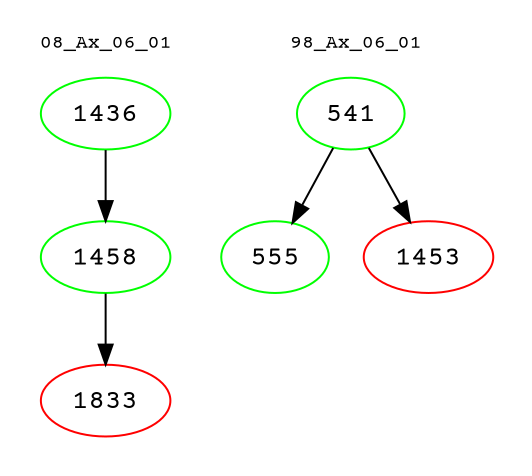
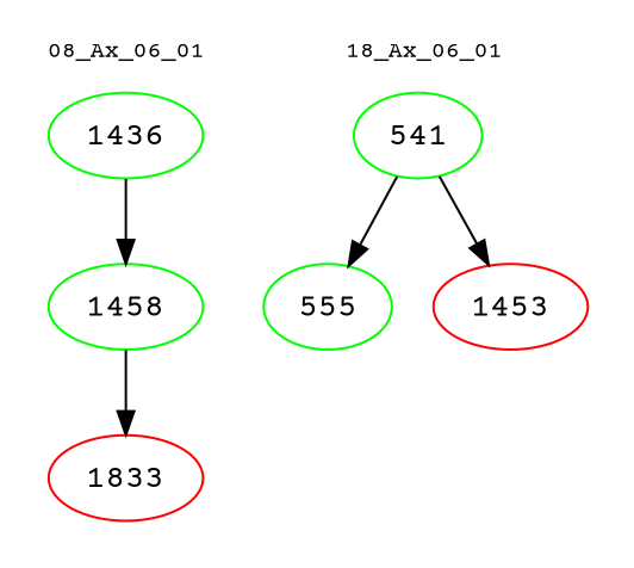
  digraph {
    fontname="Courier Prime"
    node [color=green fontname="Courier Prime"]
    edge [color=black fontname="Courier Prime"]
    n1 [label=1458]
    n2 [label=1436]
    n3 [color=red label=1833]
    n4 [label=541]
    n5 [label=555]
    n6 [color=red label=1453]
    subgraph cluster_1 {
      color=white
      fontsize=10
      label="08_Ax_06_01"
      n1
      n2
      n3
    }
    subgraph cluster_2 {
      color=white
      fontsize=10
-     label="98_Ax_06_01"
+     label="18_Ax_06_01"
      n4
      n5
      n6
    }
    n1 -> n3
    n2 -> n1
    n4 -> n5
    n4 -> n6
  }
